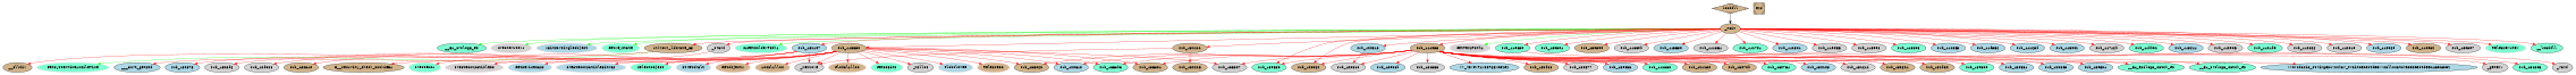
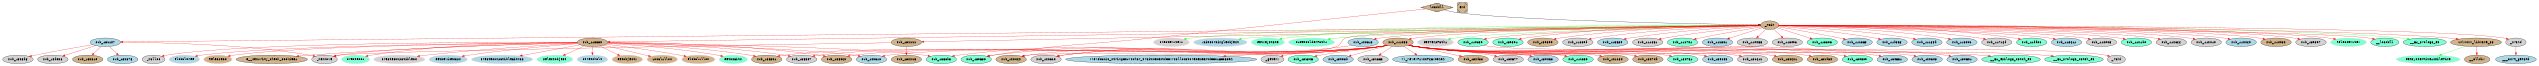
  digraph {
    fontname="DejaVu Sans Mono"
    node [fillcolor=lightblue fontname="DejaVu Sans Mono" style=filled]
    edge [fontname="DejaVu Sans Mono" color=red]
    n1 [fillcolor=tan label=loaddll shape=Mdiamond]
    n2 [fillcolor=tan label=_main]
    n3 [fillcolor=aquamarine label=__EH_prolog3_GS]
    n4 [color=pink fillcolor=lightgrey label=CreateMutexA]
    n5 [color=pink label=WaitForSingleObject]
    n6 [color=pink fillcolor=aquamarine label=GetKeyState]
    n7 [fillcolor=tan label=unknown_libname_35]
    n8 [fillcolor=lightgrey label=_srand]
    n9 [color=pink fillcolor=aquamarine label=SHGetFolderPathA]
    n10 [fillcolor=tan label=sub_451111]
    n11 [color=pink fillcolor=lightgrey label=GetTempPathA]
    n12 [fillcolor=aquamarine label=sub_440850]
    n13 [label=sub_451AF7]
    n14 [label=sub_42DBA3]
    n15 [fillcolor=aquamarine label=sub_450504]
    n16 [fillcolor=tan label=sub_450500]
    n17 [fillcolor=tan label=sub_44AF55]
    n18 [fillcolor=tan label=sub_44BB5D]
    n19 [fillcolor=lightgrey label=sub_448309]
    n20 [label=sub_44BE50]
    n21 [fillcolor=lightgrey label=sub_44A8E4]
    n22 [fillcolor=aquamarine label=sub_4417F4]
    n23 [label=sub_441BCA]
    n24 [fillcolor=lightgrey label=sub_440FEE]
    n25 [fillcolor=lightgrey label=sub_443008]
    n26 [fillcolor=aquamarine label=sub_4433DB]
    n27 [label=sub_4413E5]
    n28 [label=sub_4495E6]
    n29 [label=sub_44A659]
    n30 [label=sub_44BFC1]
    n31 [fillcolor=lightgrey label=sub_447469]
    n32 [fillcolor=aquamarine label=sub_4499D1]
    n33 [fillcolor=aquamarine label=sub_450E5D]
    n34 [label=sub_4456A4]
    n35 [fillcolor=lightgrey label=sub_4420CE]
    n36 [fillcolor=aquamarine label=sub_442490]
    n37 [fillcolor=lightgrey label=sub_442866]
    n38 [fillcolor=lightgrey label=sub_442C40]
    n39 [label=sub_44FC60]
    n40 [fillcolor=tan label=sub_44C082]
    n41 [fillcolor=tan label=sub_42DC62]
    n42 [fillcolor=lightgrey label=sub_450507]
    n43 [color=pink fillcolor=aquamarine label=ReleaseMutex]
    n44 [fillcolor=aquamarine label=__loaddll]
    n45 [color=pink fillcolor=aquamarine label=GetSystemTimeAsFileTime]
    n46 [fillcolor=tan label=__alldiv]
    n47 [label=___acrt_getptd]
    n48 [fillcolor=lightgrey label=_memmove]
    n49 [fillcolor=tan label=sub_45221E]
    n50 [fillcolor=lightgrey label=_rand]
    n51 [fillcolor=tan label=sub_452340]
    n52 [label=sub_45237E]
    n53 [fillcolor=lightgrey label=sub_452596]
    n54 [fillcolor=lightgrey label=sub_429D28]
    n55 [fillcolor=lightgrey label=sub_42DB1C]
    n56 [fillcolor=aquamarine label=__EH_prolog3_catch_GS]
    n57 [fillcolor=aquamarine label=sub_43E89B]
    n58 [fillcolor=tan label=sub_43E8DA]
    n59 [fillcolor=lightgrey label=sub_43EBF7]
    n60 [fillcolor=tan label=sub_43EC6D]
    n61 [label="??0?$basic_string@DU?$char_traits@D@std@@V?$allocator@D@2@@std@@QAE@QBD@Z"]
    n62 [fillcolor=lightgrey label=_getenv]
    n63 [fillcolor=aquamarine label=sub_4515CE]
    n64 [label=sub_450D89]
    n65 [fillcolor=lightgrey label=sub_451BEB]
    n66 [label="??_M@YGXPAXIIP6EX0@Z@Z"]
    n67 [fillcolor=tan label=sub_452988]
    n68 [fillcolor=lightgrey label=sub_43FE77]
    n69 [label=sub_450FB3]
    n70 [fillcolor=aquamarine label=sub_4413BD]
    n71 [fillcolor=tan label=sub_42A15F]
    n72 [fillcolor=tan label=sub_43F7C9]
    n73 [fillcolor=aquamarine label=sub_43F7E4]
    n74 [label=sub_43F1F3]
    n75 [fillcolor=lightgrey label=sub_4516A1]
    n76 [fillcolor=tan label=sub_45262A]
    n77 [fillcolor=tan label=sub_4519BF]
    n78 [fillcolor=aquamarine label=sub_450BD0]
    n79 [label=sub_42DBAD]
    n80 [label=sub_43FEBA]
    n81 [label=sub_42DBF5]
    n82 [label=sub_450ED4]
    n83 [fillcolor=aquamarine label=__EH_epilog3_catch_GS]
    n84 [color=pink fillcolor=aquamarine label=CreateDCA]
    n85 [color=pink fillcolor=lightgrey label=CreateCompatibleDC]
    n86 [color=pink label=GetDeviceCaps]
    n87 [color=pink label=CreateCompatibleBitmap]
    n88 [color=pink fillcolor=aquamarine label=SelectObject]
    n89 [color=pink label=StretchBlt]
    n90 [color=pink fillcolor=tan label=GetObjectW]
    n91 [color=pink fillcolor=tan label=LocalAlloc]
    n92 [color=pink fillcolor=tan label=GlobalAlloc]
    n93 [color=pink fillcolor=aquamarine label=GetDIBits]
    n94 [fillcolor=lightgrey label=_malloc]
    n95 [color=pink label=GlobalFree]
    n96 [color=pink fillcolor=tan label=ReleaseDC]
    n97 [fillcolor=tan label="@__security_check_cookie@4"]
    end [fillcolor=tan shape=Msquare]
    n1 -> n2 [color=""]
    n2 -> n3 [color=green]
    n2 -> n4 [color=green]
    n2 -> n5 [color=green]
    n2 -> n6 [color=green]
    n2 -> n7
    n2 -> n8
    n2 -> n9 [color=green]
    n2 -> n10
    n2 -> n11 [color=green]
    n2 -> n12
    n2 -> n13
    n2 -> n14
    n2 -> n15
    n2 -> n16
    n2 -> n17
    n2 -> n18
    n2 -> n19
    n2 -> n20
    n2 -> n21
    n2 -> n22
    n2 -> n23
    n2 -> n24
    n2 -> n25
    n2 -> n26
    n2 -> n27
    n2 -> n28
    n2 -> n29
    n2 -> n30
    n2 -> n31
    n2 -> n32
-   n2 -> n33
+   n1 -> n33
    n2 -> n34
    n2 -> n35
    n2 -> n36
    n2 -> n37
    n2 -> n38
    n2 -> n39
    n2 -> n40
    n2 -> n41
    n2 -> n42
    n2 -> n43
    n2 -> n44
    n7 -> n45 [color=green]
    n7 -> n46
    n8 -> n47
    n10 -> n48
    n10 -> n49
    n12 -> n50
    n13 -> n48
    n13 -> n51
    n13 -> n52
    n13 -> n53
    n13 -> n54
    n14 -> n55
    n17 -> n33
    n17 -> n41
    n17 -> n55
    n17 -> n56
    n17 -> n57
    n17 -> n58
    n17 -> n59
    n17 -> n60
    n17 -> n61
    n17 -> n62
    n17 -> n63
    n17 -> n64
    n17 -> n65
    n17 -> n66
    n17 -> n67
    n17 -> n68
    n17 -> n69
    n17 -> n70
    n17 -> n71
    n17 -> n72
    n17 -> n73
    n17 -> n74
    n17 -> n75
    n17 -> n76
    n17 -> n77
    n17 -> n78
    n17 -> n79
    n17 -> n80
    n17 -> n81
    n17 -> n82
    n17 -> n83
    n18 -> n48
    n18 -> n57
    n18 -> n58
    n18 -> n59
    n18 -> n60
    n18 -> n79
    n18 -> n84
    n18 -> n85
    n18 -> n86
    n18 -> n87
    n18 -> n88
    n18 -> n89
    n18 -> n90
    n18 -> n91
    n18 -> n92
    n18 -> n93
    n18 -> n94
    n18 -> n95
    n18 -> n96
    n18 -> n97
  }
